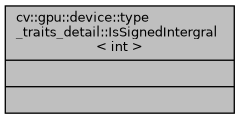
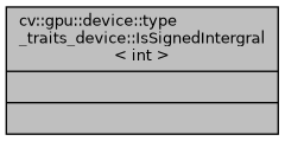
  digraph {
-   n1 [color=black fillcolor=grey75 fontcolor=black fontname=Helvetica fontsize=10 height=0.2 label="{cv::gpu::device::type\l_traits_detail::IsSignedIntergral\l\< int \>\n||}" shape=record style=filled width=0.4]
+   n1 [color=black fillcolor=grey75 fontcolor=black fontname=Helvetica fontsize=10 height=0.2 label="{cv::gpu::device::type\l_traits_device::IsSignedIntergral\l\< int \>\n||}" shape=record style=filled width=0.4]
  }
